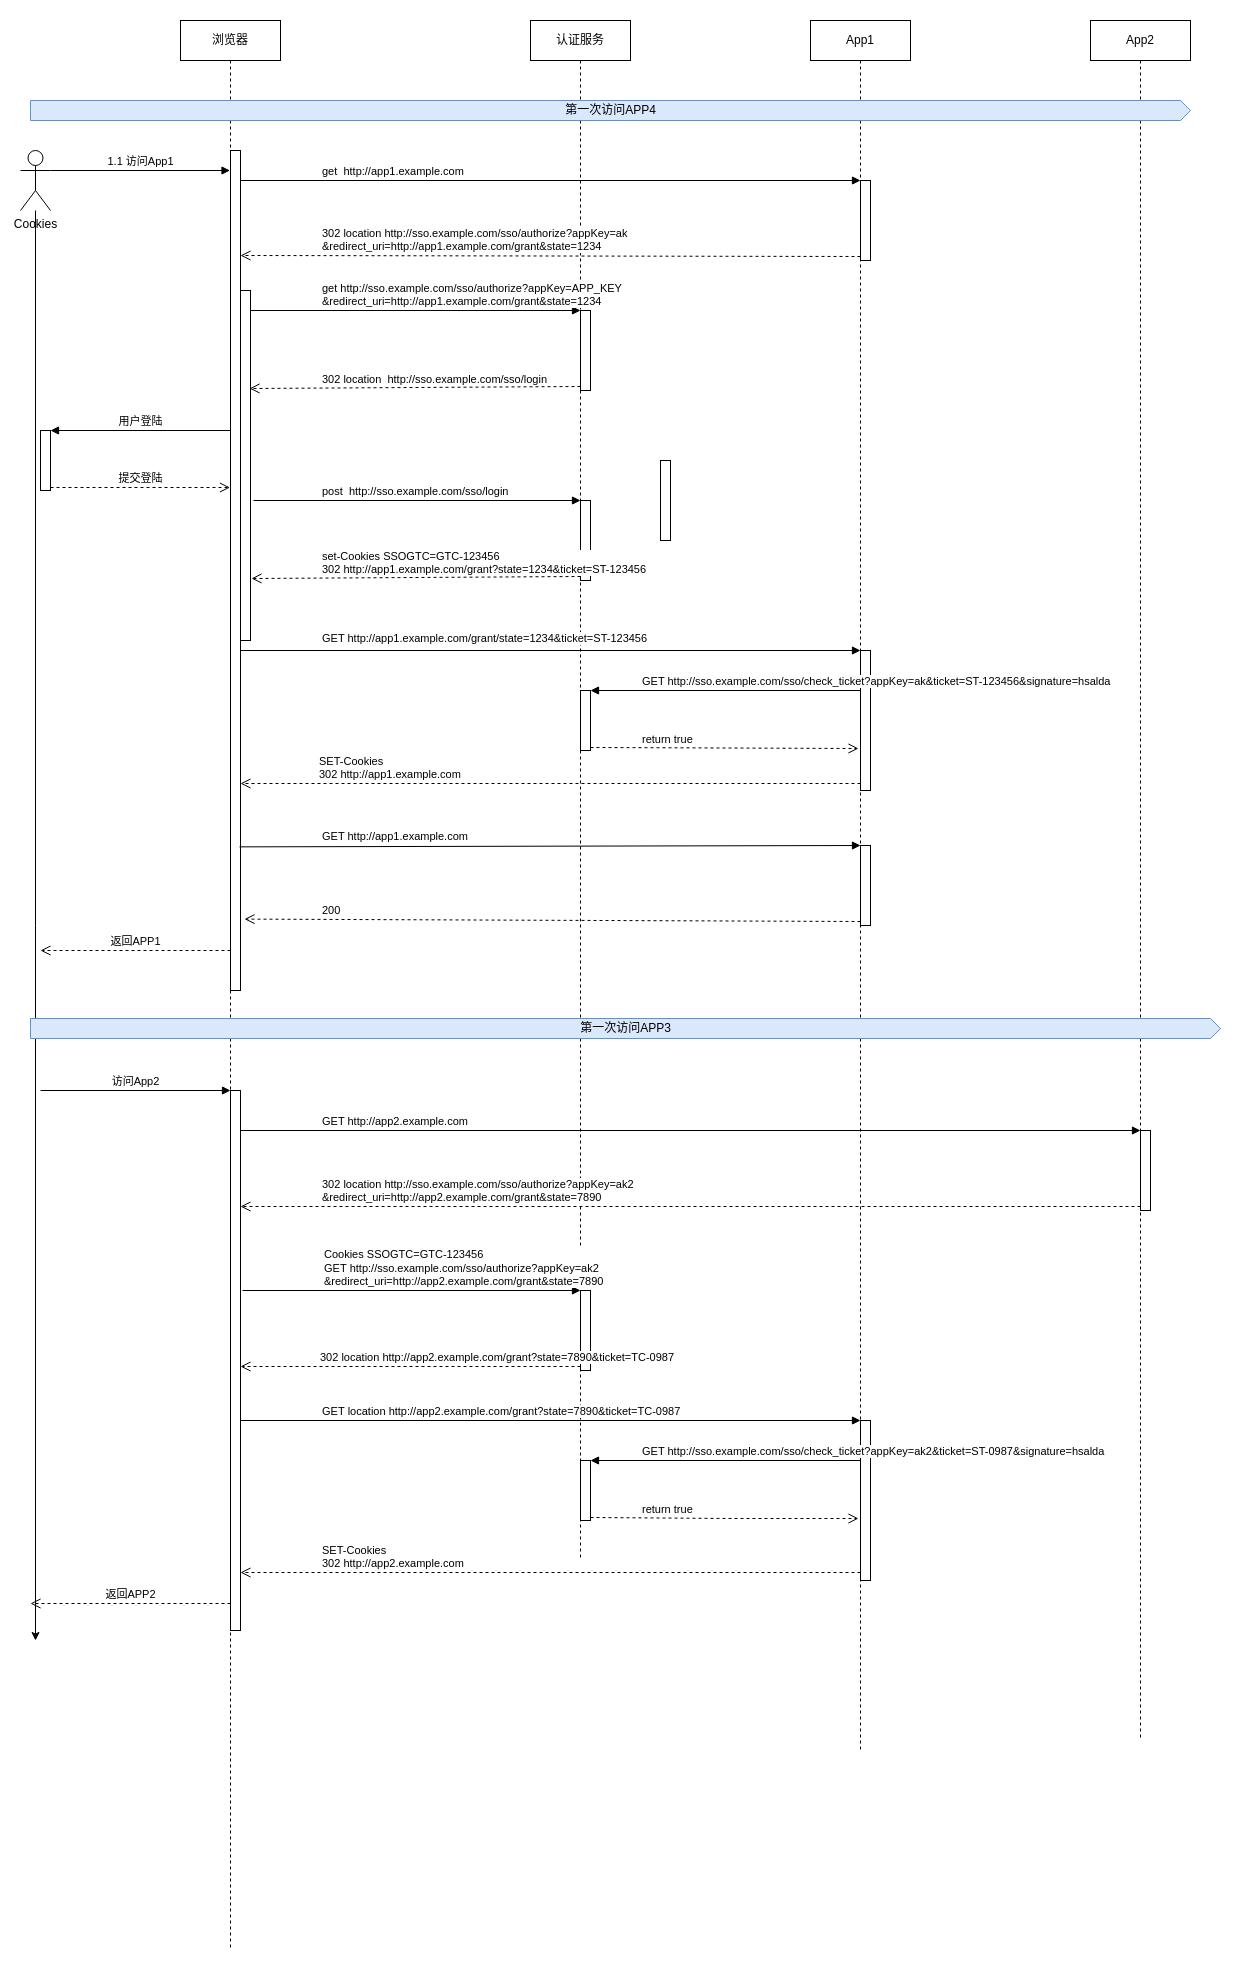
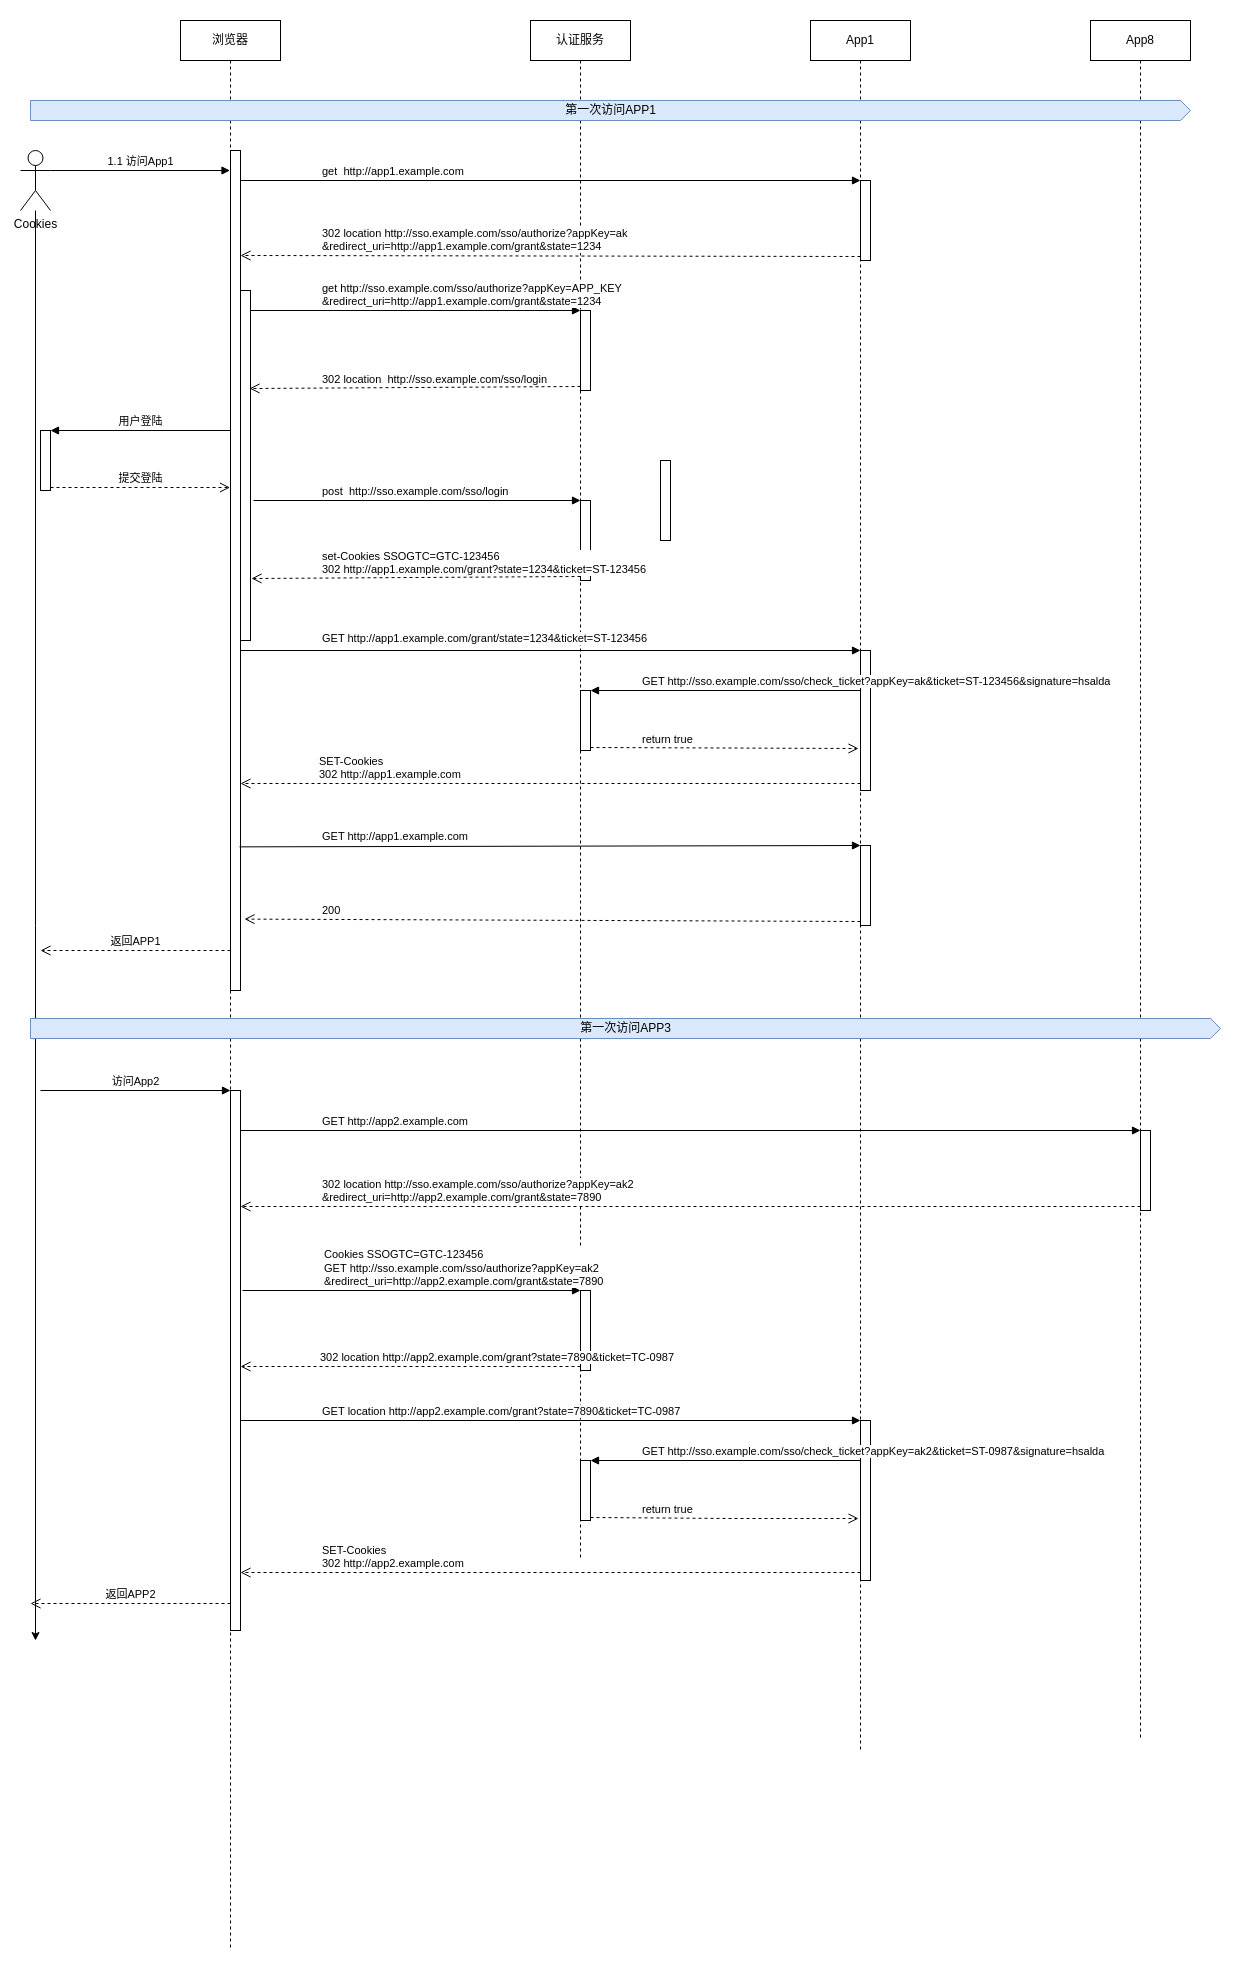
  <mxCell id="0" />
  <mxCell id="1" parent="0" />
  <mxCell id="2" value="浏览器" style="shape=umlLifeline;perimeter=lifelinePerimeter;whiteSpace=wrap;html=1;container=1;collapsible=0;recursiveResize=0;outlineConnect=0;" vertex="1" parent="1"><mxGeometry x="180" y="20" width="100" height="1930" as="geometry" /></mxCell>
  <mxCell id="3" value="" style="html=1;points=[];perimeter=orthogonalPerimeter;" vertex="1" parent="2"><mxGeometry x="50" y="130" width="10" height="840" as="geometry" /></mxCell>
  <mxCell id="4" value="" style="html=1;points=[];perimeter=orthogonalPerimeter;" vertex="1" parent="2"><mxGeometry x="60" y="270" width="10" height="350" as="geometry" /></mxCell>
  <mxCell id="5" value="" style="html=1;points=[];perimeter=orthogonalPerimeter;" vertex="1" parent="2"><mxGeometry x="50" y="1070" width="10" height="540" as="geometry" /></mxCell>
  <mxCell id="6" value="访问App2" style="html=1;verticalAlign=bottom;endArrow=block;entryX=0;entryY=0;" edge="1" target="5" parent="2"><mxGeometry relative="1" as="geometry"><mxPoint x="-140" y="1070" as="sourcePoint" /></mxGeometry></mxCell>
  <mxCell id="7" value="返回APP2" style="html=1;verticalAlign=bottom;endArrow=open;dashed=1;endSize=8;exitX=0;exitY=0.95;" edge="1" source="5" parent="2"><mxGeometry relative="1" as="geometry"><mxPoint x="-150" y="1583" as="targetPoint" /></mxGeometry></mxCell>
  <mxCell id="8" value="认证服务" style="shape=umlLifeline;perimeter=lifelinePerimeter;whiteSpace=wrap;html=1;container=1;collapsible=0;recursiveResize=0;outlineConnect=0;" vertex="1" parent="1"><mxGeometry x="530" y="20" width="100" height="1540" as="geometry" /></mxCell>
  <mxCell id="9" value="" style="html=1;points=[];perimeter=orthogonalPerimeter;" vertex="1" parent="8"><mxGeometry x="50" y="480" width="10" height="80" as="geometry" /></mxCell>
  <mxCell id="10" value="" style="html=1;points=[];perimeter=orthogonalPerimeter;" vertex="1" parent="8"><mxGeometry x="50" y="670" width="10" height="60" as="geometry" /></mxCell>
  <mxCell id="11" value="" style="html=1;points=[];perimeter=orthogonalPerimeter;" vertex="1" parent="8"><mxGeometry x="50" y="1270" width="10" height="80" as="geometry" /></mxCell>
  <mxCell id="12" value="App1" style="shape=umlLifeline;perimeter=lifelinePerimeter;whiteSpace=wrap;html=1;container=1;collapsible=0;recursiveResize=0;outlineConnect=0;" vertex="1" parent="1"><mxGeometry x="810" y="20" width="100" height="1730" as="geometry" /></mxCell>
  <mxCell id="13" value="" style="html=1;points=[];perimeter=orthogonalPerimeter;" vertex="1" parent="12"><mxGeometry x="50" y="630" width="10" height="140" as="geometry" /></mxCell>
  <mxCell id="14" value="" style="html=1;points=[];perimeter=orthogonalPerimeter;" vertex="1" parent="12"><mxGeometry x="50" y="825" width="10" height="80" as="geometry" /></mxCell>
  <mxCell id="15" value="" style="html=1;points=[];perimeter=orthogonalPerimeter;" vertex="1" parent="12"><mxGeometry x="50" y="1400" width="10" height="160" as="geometry" /></mxCell>
- <mxCell id="16" value="App2" style="shape=umlLifeline;perimeter=lifelinePerimeter;whiteSpace=wrap;html=1;container=1;collapsible=0;recursiveResize=0;outlineConnect=0;" vertex="1" parent="1"><mxGeometry x="1090" y="20" width="100" height="1720" as="geometry" /></mxCell>
+ <mxCell id="16" value="App8" style="shape=umlLifeline;perimeter=lifelinePerimeter;whiteSpace=wrap;html=1;container=1;collapsible=0;recursiveResize=0;outlineConnect=0;" vertex="1" parent="1"><mxGeometry x="1090" y="20" width="100" height="1720" as="geometry" /></mxCell>
  <mxCell id="17" value="" style="html=1;points=[];perimeter=orthogonalPerimeter;" vertex="1" parent="16"><mxGeometry x="50" y="1110" width="10" height="80" as="geometry" /></mxCell>
- <mxCell id="18" value="第一次访问APP4" style="html=1;shadow=0;dashed=0;align=center;verticalAlign=middle;shape=mxgraph.arrows2.arrow;dy=0;dx=10;notch=0;fillColor=#dae8fc;strokeColor=#6c8ebf;" vertex="1" parent="1"><mxGeometry x="30" y="100" width="1160" height="20" as="geometry" /></mxCell>
+ <mxCell id="18" value="第一次访问APP1" style="html=1;shadow=0;dashed=0;align=center;verticalAlign=middle;shape=mxgraph.arrows2.arrow;dy=0;dx=10;notch=0;fillColor=#dae8fc;strokeColor=#6c8ebf;" vertex="1" parent="1"><mxGeometry x="30" y="100" width="1160" height="20" as="geometry" /></mxCell>
  <mxCell id="19" style="edgeStyle=orthogonalEdgeStyle;rounded=0;orthogonalLoop=1;jettySize=auto;html=1;" edge="1" parent="1" source="20"><mxGeometry relative="1" as="geometry"><mxPoint x="35" y="1640" as="targetPoint" /></mxGeometry></mxCell>
  <mxCell id="20" value="Cookies" style="shape=umlActor;verticalLabelPosition=bottom;verticalAlign=top;html=1;outlineConnect=0;" vertex="1" parent="1"><mxGeometry x="20" y="150" width="30" height="60" as="geometry" /></mxCell>
  <mxCell id="21" value="1.1 访问App1" style="html=1;verticalAlign=bottom;endArrow=block;" edge="1" parent="1" target="2"><mxGeometry width="80" relative="1" as="geometry"><mxPoint x="50" y="170" as="sourcePoint" /><mxPoint x="130" y="170" as="targetPoint" /></mxGeometry></mxCell>
  <mxCell id="22" value="" style="html=1;points=[];perimeter=orthogonalPerimeter;" vertex="1" parent="1"><mxGeometry x="860" y="180" width="10" height="80" as="geometry" /></mxCell>
  <mxCell id="23" value="get&amp;nbsp; http://app1.example.com" style="html=1;verticalAlign=bottom;endArrow=block;entryX=0;entryY=0;align=left;" edge="1" target="22" parent="1"><mxGeometry x="-0.742" relative="1" as="geometry"><mxPoint x="240" y="180" as="sourcePoint" /><mxPoint as="offset" /></mxGeometry></mxCell>
  <mxCell id="24" value="302 location http://sso.example.com/sso/authorize?appKey=ak&lt;br&gt;&amp;amp;redirect_uri=http://app1.example.com/grant&amp;amp;state=1234" style="html=1;verticalAlign=bottom;endArrow=open;dashed=1;endSize=8;exitX=0;exitY=0.95;entryX=1;entryY=0.125;entryDx=0;entryDy=0;entryPerimeter=0;align=left;" edge="1" source="22" parent="1" target="3"><mxGeometry x="0.742" relative="1" as="geometry"><mxPoint x="706" y="256" as="targetPoint" /><mxPoint as="offset" /></mxGeometry></mxCell>
  <mxCell id="25" value="" style="html=1;points=[];perimeter=orthogonalPerimeter;" vertex="1" parent="1"><mxGeometry x="580" y="310" width="10" height="80" as="geometry" /></mxCell>
  <mxCell id="26" value="get http://sso.example.com/sso/authorize?appKey=APP_KEY&lt;br&gt;&amp;amp;redirect_uri=http://app1.example.com/grant&amp;amp;state=1234" style="html=1;verticalAlign=bottom;endArrow=block;entryX=0;entryY=0;align=left;" edge="1" target="25" parent="1"><mxGeometry x="-0.576" relative="1" as="geometry"><mxPoint x="250" y="310" as="sourcePoint" /><mxPoint as="offset" /></mxGeometry></mxCell>
  <mxCell id="27" value="302 location&amp;nbsp; http://sso.example.com/sso/login" style="html=1;verticalAlign=bottom;endArrow=open;dashed=1;endSize=8;exitX=0;exitY=0.95;entryX=0.9;entryY=0.28;entryDx=0;entryDy=0;entryPerimeter=0;align=left;" edge="1" source="25" parent="1" target="4"><mxGeometry x="0.571" relative="1" as="geometry"><mxPoint x="450" y="386" as="targetPoint" /><mxPoint as="offset" /></mxGeometry></mxCell>
  <mxCell id="28" value="" style="html=1;points=[];perimeter=orthogonalPerimeter;" vertex="1" parent="1"><mxGeometry x="40" y="430" width="10" height="60" as="geometry" /></mxCell>
  <mxCell id="29" value="用户登陆" style="html=1;verticalAlign=bottom;endArrow=block;entryX=1;entryY=0;" edge="1" target="28" parent="1" source="2"><mxGeometry relative="1" as="geometry"><mxPoint x="110" y="430" as="sourcePoint" /></mxGeometry></mxCell>
  <mxCell id="30" value="提交登陆" style="html=1;verticalAlign=bottom;endArrow=open;dashed=1;endSize=8;exitX=1;exitY=0.95;" edge="1" source="28" parent="1" target="2"><mxGeometry relative="1" as="geometry"><mxPoint x="225" y="484" as="targetPoint" /></mxGeometry></mxCell>
  <mxCell id="31" value="post&amp;nbsp; http://sso.example.com/sso/login" style="html=1;verticalAlign=bottom;endArrow=block;entryX=0;entryY=0;align=left;" edge="1" target="9" parent="1"><mxGeometry x="-0.59" relative="1" as="geometry"><mxPoint x="253" y="500" as="sourcePoint" /><mxPoint as="offset" /></mxGeometry></mxCell>
  <mxCell id="32" value="set-Cookies SSOGTC=GTC-123456&lt;br&gt;302 http://app1.example.com/grant?state=1234&amp;amp;ticket=ST-123456" style="html=1;verticalAlign=bottom;endArrow=open;dashed=1;endSize=8;exitX=0;exitY=0.95;align=left;" edge="1" source="9" parent="1"><mxGeometry x="0.581" relative="1" as="geometry"><mxPoint x="251" y="578" as="targetPoint" /><mxPoint as="offset" /></mxGeometry></mxCell>
  <mxCell id="33" value="GET http://app1.example.com/grant/state=1234&amp;amp;ticket=ST-123456" style="html=1;verticalAlign=bottom;endArrow=block;entryX=0;entryY=0;align=left;" edge="1" target="13" parent="1"><mxGeometry x="-0.742" y="3" relative="1" as="geometry"><mxPoint x="240" y="650" as="sourcePoint" /><mxPoint as="offset" /></mxGeometry></mxCell>
  <mxCell id="34" value="" style="html=1;points=[];perimeter=orthogonalPerimeter;" vertex="1" parent="1"><mxGeometry x="660" y="460" width="10" height="80" as="geometry" /></mxCell>
  <mxCell id="35" value="GET http://sso.example.com/sso/check_ticket?appKey=ak&amp;amp;ticket=ST-123456&amp;amp;signature=hsalda" style="html=1;verticalAlign=bottom;endArrow=block;entryX=1;entryY=0;align=left;" edge="1" target="10" parent="1" source="12"><mxGeometry x="0.629" relative="1" as="geometry"><mxPoint x="650" y="690" as="sourcePoint" /><mxPoint as="offset" /></mxGeometry></mxCell>
  <mxCell id="36" value="return true" style="html=1;verticalAlign=bottom;endArrow=open;dashed=1;endSize=8;exitX=1;exitY=0.95;entryX=-0.2;entryY=0.7;entryDx=0;entryDy=0;entryPerimeter=0;align=left;" edge="1" source="10" parent="1" target="13"><mxGeometry x="-0.627" y="-1" relative="1" as="geometry"><mxPoint x="650" y="747" as="targetPoint" /><mxPoint as="offset" /></mxGeometry></mxCell>
  <mxCell id="37" value="SET-Cookies&lt;br&gt;&lt;div&gt;302 http://app1.example.com&lt;/div&gt;" style="html=1;verticalAlign=bottom;endArrow=open;dashed=1;endSize=8;exitX=0;exitY=0.95;align=left;" edge="1" source="13" parent="1"><mxGeometry x="0.75" relative="1" as="geometry"><mxPoint x="240" y="783" as="targetPoint" /><mxPoint as="offset" /></mxGeometry></mxCell>
  <mxCell id="38" value="GET http://app1.example.com" style="html=1;verticalAlign=bottom;endArrow=block;entryX=0;entryY=0;exitX=0.9;exitY=0.829;exitDx=0;exitDy=0;exitPerimeter=0;align=left;" edge="1" target="14" parent="1" source="3"><mxGeometry x="-0.739" y="1" relative="1" as="geometry"><mxPoint x="310" y="845" as="sourcePoint" /><mxPoint as="offset" /></mxGeometry></mxCell>
  <mxCell id="39" value="200" style="html=1;verticalAlign=bottom;endArrow=open;dashed=1;endSize=8;exitX=0;exitY=0.95;entryX=1.4;entryY=0.915;entryDx=0;entryDy=0;entryPerimeter=0;align=left;" edge="1" source="14" parent="1" target="3"><mxGeometry x="0.753" relative="1" as="geometry"><mxPoint x="290" y="920" as="targetPoint" /><mxPoint as="offset" /></mxGeometry></mxCell>
  <mxCell id="40" value="返回APP1" style="html=1;verticalAlign=bottom;endArrow=open;dashed=1;endSize=8;" edge="1" parent="1"><mxGeometry relative="1" as="geometry"><mxPoint x="230" y="950" as="sourcePoint" /><mxPoint x="40" y="950" as="targetPoint" /></mxGeometry></mxCell>
  <mxCell id="41" value="第一次访问APP3" style="html=1;shadow=0;dashed=0;align=center;verticalAlign=middle;shape=mxgraph.arrows2.arrow;dy=0;dx=10;notch=0;fillColor=#dae8fc;strokeColor=#6c8ebf;" vertex="1" parent="1"><mxGeometry x="30" y="1018" width="1190" height="20" as="geometry" /></mxCell>
  <mxCell id="42" value="GET http://app2.example.com" style="html=1;verticalAlign=bottom;endArrow=block;entryX=0;entryY=0;align=left;" edge="1" target="17" parent="1"><mxGeometry x="-0.822" relative="1" as="geometry"><mxPoint x="240" y="1130" as="sourcePoint" /><mxPoint as="offset" /></mxGeometry></mxCell>
  <mxCell id="43" value="302 location http://sso.example.com/sso/&lt;span&gt;authorize?appKey=ak2&lt;/span&gt;&lt;br&gt;&lt;div&gt;&amp;amp;redirect_uri=http://app2.example.com/grant&amp;amp;state=7890&lt;/div&gt;" style="html=1;verticalAlign=bottom;endArrow=open;dashed=1;endSize=8;exitX=0;exitY=0.95;align=left;" edge="1" source="17" parent="1"><mxGeometry x="0.822" relative="1" as="geometry"><mxPoint x="240" y="1206" as="targetPoint" /><mxPoint as="offset" /></mxGeometry></mxCell>
  <mxCell id="44" value="Cookies SSOGTC=GTC-123456&lt;br&gt;GET&amp;nbsp;&lt;span&gt;http://sso.example.com/sso/&lt;/span&gt;&lt;span&gt;authorize?appKey=ak2&lt;/span&gt;&lt;br&gt;&lt;div&gt;&amp;amp;redirect_uri=http://app2.example.com/grant&amp;amp;state=7890&lt;/div&gt;" style="html=1;verticalAlign=bottom;endArrow=block;entryX=0;entryY=0;align=left;" edge="1" target="11" parent="1"><mxGeometry x="-0.529" relative="1" as="geometry"><mxPoint x="242" y="1290" as="sourcePoint" /><mxPoint as="offset" /></mxGeometry></mxCell>
  <mxCell id="45" value="302 location http://app2.example.com/grant?state=7890&amp;amp;ticket=TC-0987" style="html=1;verticalAlign=bottom;endArrow=open;dashed=1;endSize=8;exitX=0;exitY=0.95;align=left;" edge="1" source="11" parent="1"><mxGeometry x="0.543" relative="1" as="geometry"><mxPoint x="240" y="1366" as="targetPoint" /><mxPoint as="offset" /></mxGeometry></mxCell>
  <mxCell id="46" value="GET&amp;nbsp;&lt;span&gt;location http://app2.example.com/grant?state=7890&amp;amp;ticket=TC-0987&lt;/span&gt;" style="html=1;verticalAlign=bottom;endArrow=block;entryX=0;entryY=0;align=left;" edge="1" target="15" parent="1" source="5"><mxGeometry x="-0.742" relative="1" as="geometry"><mxPoint x="790" y="1420" as="sourcePoint" /><mxPoint as="offset" /></mxGeometry></mxCell>
  <mxCell id="47" value="" style="html=1;points=[];perimeter=orthogonalPerimeter;" vertex="1" parent="1"><mxGeometry x="580" y="1460" width="10" height="60" as="geometry" /></mxCell>
  <mxCell id="48" value="GET http://sso.example.com/sso/check_ticket?appKey=ak2&amp;amp;ticket=ST-0987&amp;amp;signature=hsalda" style="html=1;verticalAlign=bottom;endArrow=block;entryX=1;entryY=0;align=left;" edge="1" parent="1" target="47"><mxGeometry x="0.629" relative="1" as="geometry"><mxPoint x="859.5" y="1460" as="sourcePoint" /><mxPoint as="offset" /></mxGeometry></mxCell>
  <mxCell id="49" value="return true" style="html=1;verticalAlign=bottom;endArrow=open;dashed=1;endSize=8;exitX=1;exitY=0.95;entryX=-0.2;entryY=0.7;entryDx=0;entryDy=0;entryPerimeter=0;align=left;" edge="1" parent="1" source="47"><mxGeometry x="-0.627" y="-1" relative="1" as="geometry"><mxPoint x="858" y="1518" as="targetPoint" /><mxPoint as="offset" /><Array as="points"><mxPoint x="730" y="1518" /></Array></mxGeometry></mxCell>
  <mxCell id="50" value="&lt;div&gt;SET-Cookies&lt;/div&gt;&lt;div&gt;302 http://app2.example.com&lt;/div&gt;" style="html=1;verticalAlign=bottom;endArrow=open;dashed=1;endSize=8;exitX=0;exitY=0.95;align=left;" edge="1" source="15" parent="1" target="5"><mxGeometry x="0.742" relative="1" as="geometry"><mxPoint x="360" y="1590" as="targetPoint" /><mxPoint as="offset" /></mxGeometry></mxCell>
